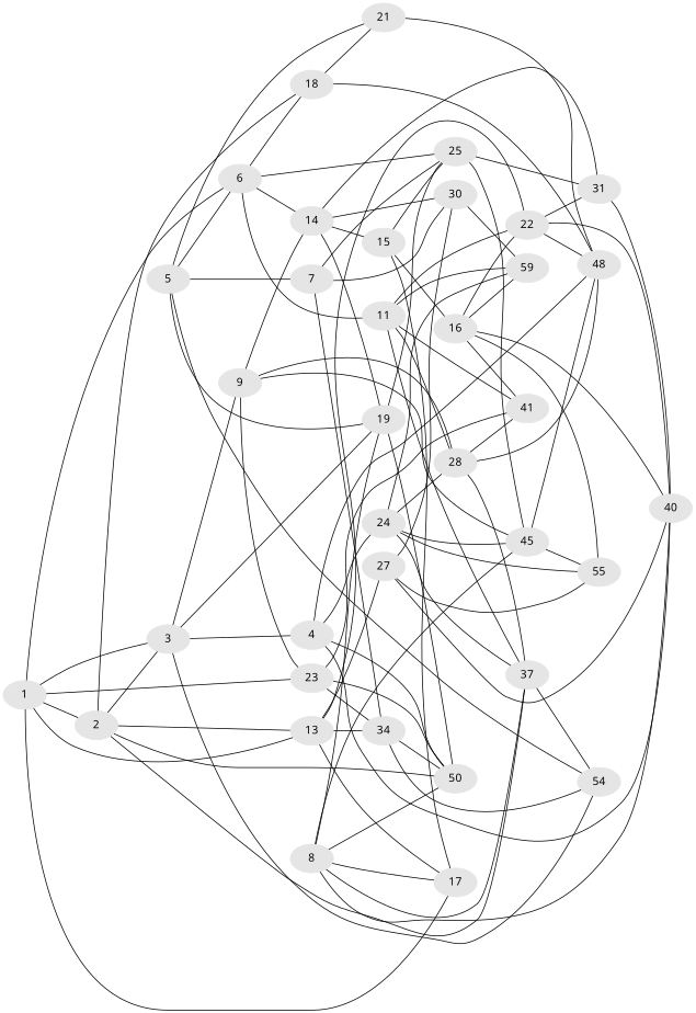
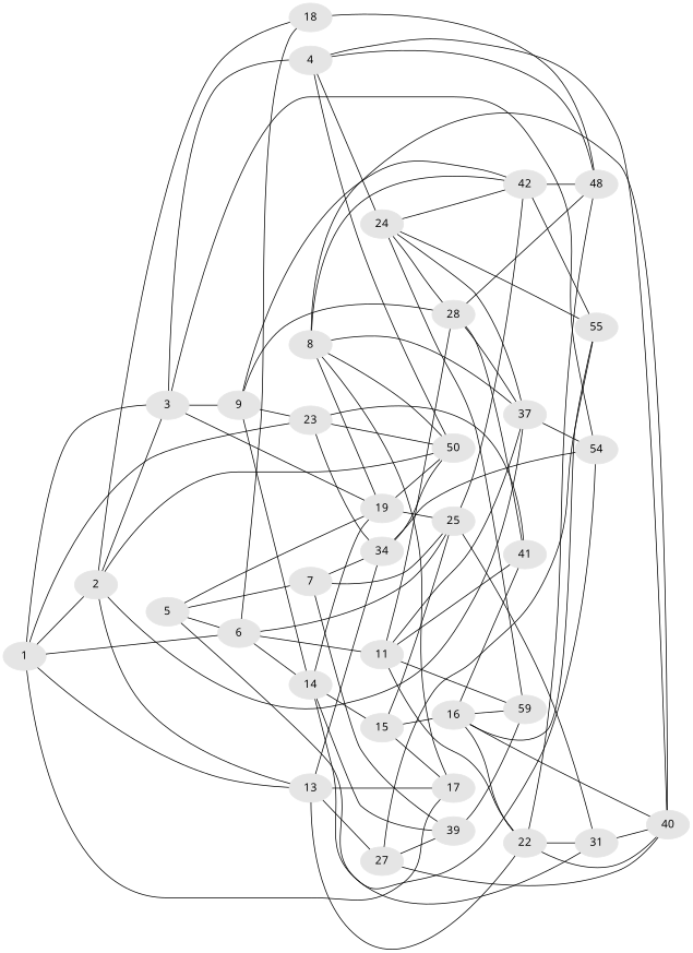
  graph {
    fontname="Noto Sans"
    rankdir=LR
    node [color=gray90 fontname="Noto Sans" style=filled]
    edge [fontname="Noto Sans"]
    1 [super="+53"]
    2 [super="+38"]
    3 [super="+33"]
    6 [super="+60"]
    13 [super="+44"]
    17
    23 [super="+56"]
    18
    37 [super="+45"]
    50 [super="+57"]
    4 [super="+10"]
    9 [super="+32"]
    19 [super="+43"]
    54
    11 [super="+12"]
    14 [super="+30"]
    25 [super="+35"]
    34 [super="+36"]
    22 [super="+52"]
    27
    41
    48 [super="+51"]
-   21
    24 [super="+49"]
    40 [super="+46"]
-   42 [super="+47" label=45]
+   42 [super="+47"]
    28 [super="+29"]
    5 [super="+26"]
    7
    59
    55
-   39 [label=30]
+   39
    15
    31
    8 [super="+58"]
    16 [super="+20"]
    1 -- 2
    1 -- 3
    1 -- 6
    1 -- 13
    1 -- 17
    1 -- 23
    2 -- 3
    2 -- 13
    2 -- 18
    2 -- 37
    2 -- 50
    3 -- 4
    3 -- 9
    3 -- 19
    3 -- 54
    6 -- 18
    6 -- 11
    6 -- 14
    6 -- 25
    13 -- 17
    13 -- 34
    13 -- 22
    13 -- 27
    23 -- 50
    23 -- 34
    23 -- 41
    18 -- 48
-   18 -- 21
    37 -- 54
    4 -- 50
    4 -- 48
    4 -- 24
    4 -- 40
    9 -- 23 [weight=2]
    9 -- 14
    9 -- 42
    9 -- 28
    19 -- 50
    19 -- 25
    11 -- 37
    11 -- 22
    11 -- 41
    11 -- 28
    11 -- 59
    14 -- 19
    14 -- 39
    14 -- 15
    14 -- 31
    25 -- 42
    25 -- 31
    34 -- 50
    34 -- 54
    22 -- 48
    22 -- 40
    22 -- 31
    27 -- 40
    27 -- 55
    27 -- 39
-   21 -- 48
    24 -- 37
    24 -- 42
    24 -- 28
    24 -- 59
    24 -- 55
    42 -- 48
    42 -- 55
    28 -- 37
    28 -- 41
    28 -- 48
    5 -- 6
    5 -- 19
    5 -- 54
-   5 -- 21
    5 -- 7
    7 -- 25
    7 -- 34
    7 -- 39
    39 -- 59
    15 -- 17
    15 -- 25
    15 -- 16
    31 -- 40
    8 -- 17
    8 -- 37
    8 -- 50
    8 -- 19
    8 -- 40
    8 -- 42
    16 -- 22
    16 -- 41
    16 -- 40
    16 -- 59
    16 -- 55
  }
